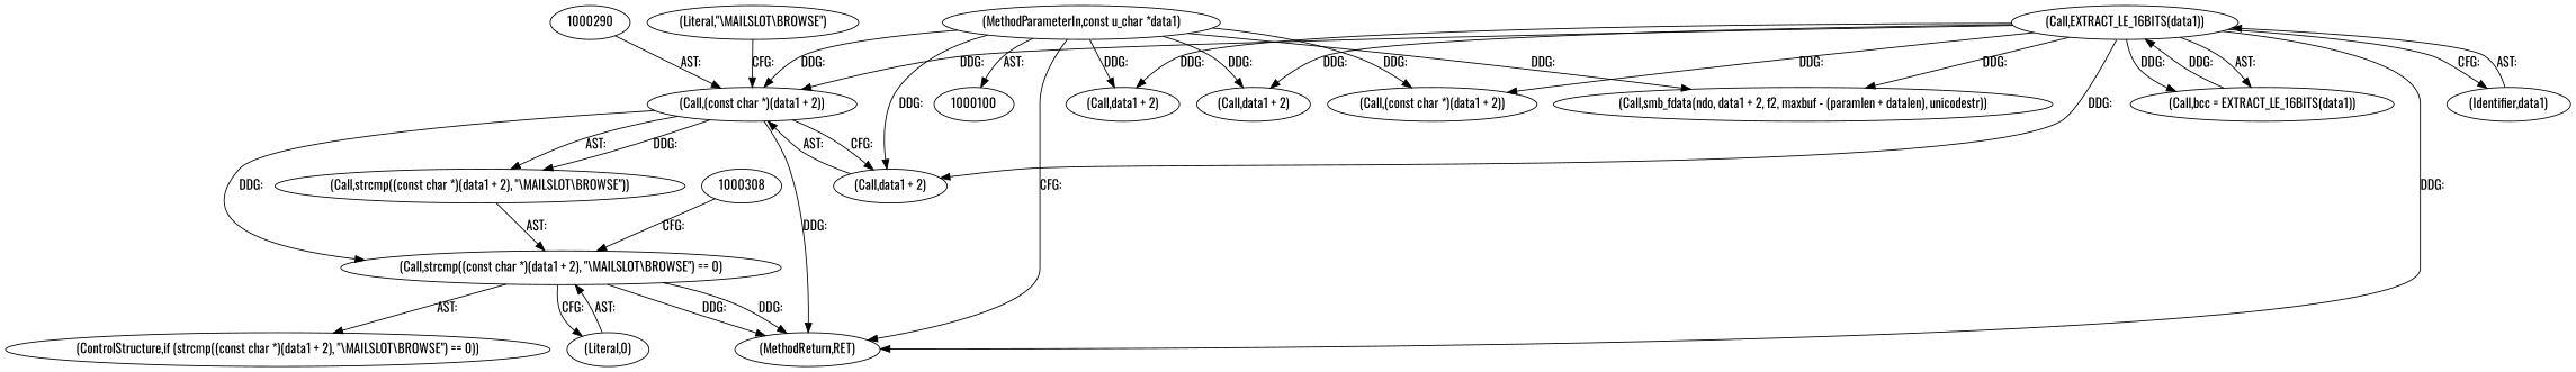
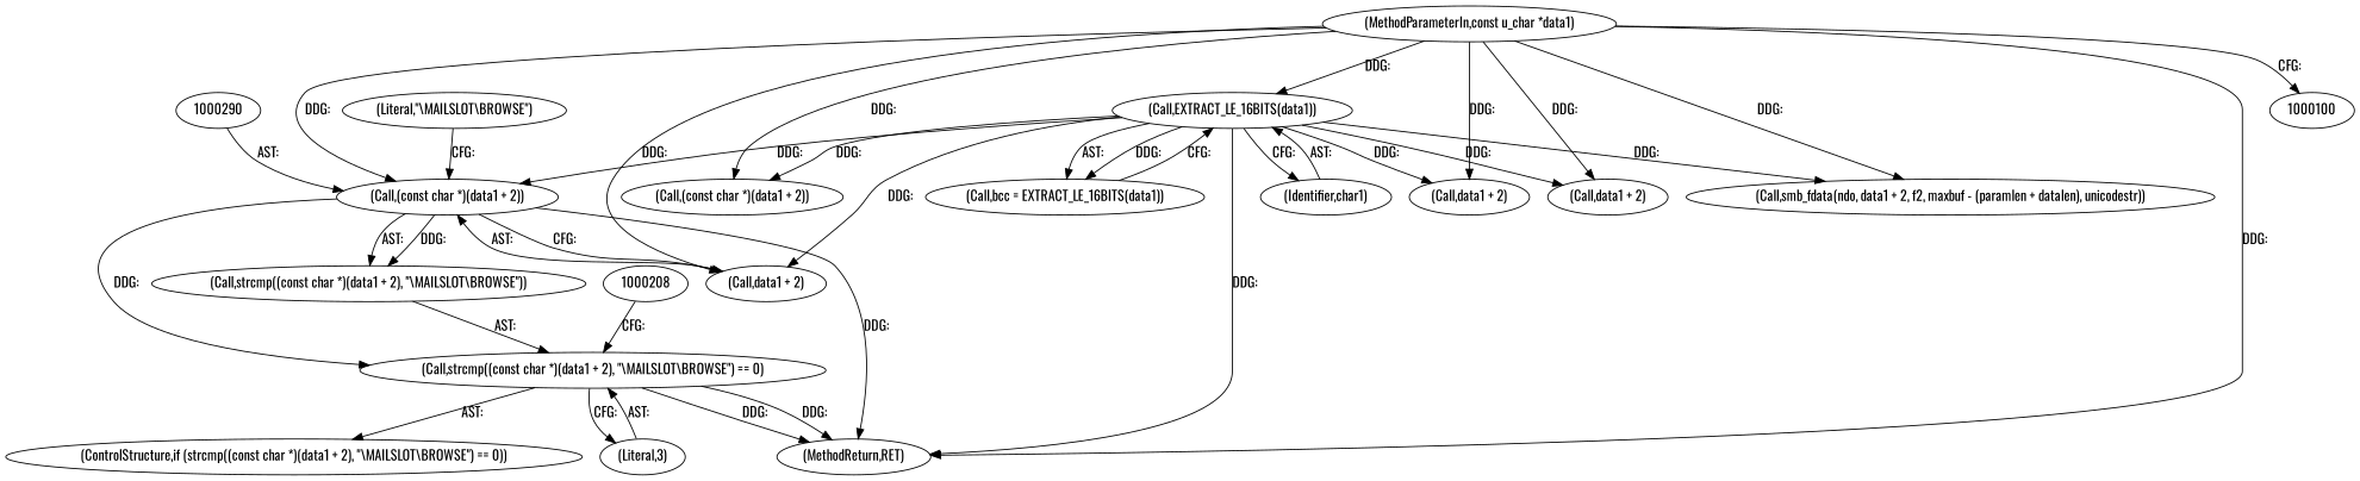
  digraph {
    fontname=Oswald
    node [fontname=Oswald]
    edge [fontname=Oswald]
    n1 [label="(Call,strcmp((const char *)(data1 + 2), \"\\MAILSLOT\\BROWSE\") == 0)"]
    n2 [label="(ControlStructure,if (strcmp((const char *)(data1 + 2), \"\\MAILSLOT\\BROWSE\") == 0))"]
    n3 [label="(MethodReturn,RET)"]
-   n4 [label="(Literal,0)"]
+   n4 [label="(Literal,3)"]
    n5 [label="(Call,(const char *)(data1 + 2))"]
    n6 [label="(Call,strcmp((const char *)(data1 + 2), \"\\MAILSLOT\\BROWSE\"))"]
    n7 [label="(Call,data1 + 2)"]
    n8 [label="(MethodParameterIn,const u_char *data1)"]
    n9 [label="(Call,EXTRACT_LE_16BITS(data1))"]
    n10 [label="(Call,(const char *)(data1 + 2))"]
    n11 [label="(Call,data1 + 2)"]
    n12 [label="(Call,data1 + 2)"]
    n13 [label="(Call,smb_fdata(ndo, data1 + 2, f2, maxbuf - (paramlen + datalen), unicodestr))"]
    1000100
-   n15 [label="(Identifier,data1)"]
+   n15 [label="(Identifier,char1)"]
    n16 [label="(Call,bcc = EXTRACT_LE_16BITS(data1))"]
    n17 [label="(Literal,\"\\MAILSLOT\\BROWSE\")"]
-   1000308
+   1000308 [label=1000208]
    1000290
    n1 -> n2 [label="AST: "]
    n1 -> n3 [label="DDG: "]
    n1 -> n3 [label="DDG: "]
    n1 -> n4 [label="CFG: "]
    n4 -> n1 [label="AST: "]
    n5 -> n1 [label="DDG: "]
    n5 -> n3 [label="DDG: "]
    n5 -> n6 [label="AST: "]
    n5 -> n6 [label="DDG: "]
    n5 -> n7 [label="CFG: "]
    n6 -> n1 [label="AST: "]
    n7 -> n5 [label="AST: "]
-   n8 -> n3 [label="CFG: "]
+   n8 -> n3 [label="DDG: "]
    n8 -> n5 [label="DDG: "]
    n8 -> n7 [label="DDG: "]
+   n8 -> n9 [label="DDG: "]
    n8 -> n10 [label="DDG: "]
    n8 -> n11 [label="DDG: "]
    n8 -> n12 [label="DDG: "]
    n8 -> n13 [label="DDG: "]
-   n8 -> 1000100 [label="AST: "]
+   n8 -> 1000100 [label="CFG: "]
    n9 -> n3 [label="DDG: "]
    n9 -> n5 [label="DDG: "]
    n9 -> n7 [label="DDG: "]
    n9 -> n10 [label="DDG: "]
    n9 -> n11 [label="DDG: "]
    n9 -> n12 [label="DDG: "]
    n9 -> n13 [label="DDG: "]
    n9 -> n15 [label="CFG: "]
    n9 -> n16 [label="AST: "]
    n9 -> n16 [label="DDG: "]
    n15 -> n9 [label="AST: "]
-   n16 -> n9 [label="DDG: "]
+   n16 -> n9 [label="CFG: "]
    n17 -> n5 [label="CFG: "]
    1000308 -> n1 [label="CFG: "]
    1000290 -> n5 [label="AST: "]
  }
